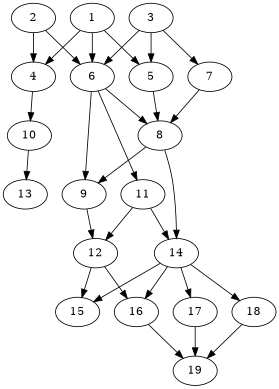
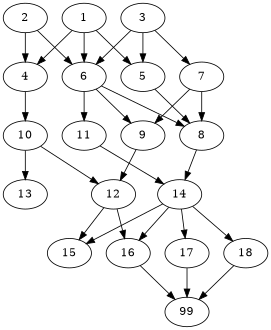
  digraph {
    node [alpha=0.14]
    1 [expect_size=32375808]
    4 [alpha=0.12 expect_size=50384896]
    5 [alpha=0.17 expect_size=20331520]
    6 [alpha=0.01 expect_size=26477568]
    10 [alpha=0.08 expect_size=24387584]
    8 [alpha=0.17 expect_size=21771264]
    9 [alpha=0.09 expect_size=47094784]
    11 [alpha=0.15 expect_size=20788224]
    12 [alpha=0.05 expect_size=6701056]
    13 [alpha=0.09 expect_size=5975040]
    14 [alpha=0.20 expect_size=37302272]
    2 [alpha=0.20 expect_size=42434560]
    3 [alpha=0.13 expect_size=12731392]
    7 [expect_size=19201024]
    15 [alpha=0.07 expect_size=17969152]
    16 [alpha=0.01 expect_size=9771008]
    17 [alpha=0.05 expect_size=12475392]
    18 [alpha=0.03 expect_size=45708288]
-   19 [alpha=0.08 expect_size=38044672]
+   19 [alpha=0.08 expect_size=38044672 label=99]
    1 -> 4
    1 -> 5
    1 -> 6
    4 -> 10
    5 -> 8
    6 -> 8
    6 -> 9
    6 -> 11
-   11 -> 12
+   10 -> 12
    10 -> 13
    8 -> 14
    9 -> 12
    11 -> 14
    12 -> 15
    12 -> 16
    14 -> 15
    14 -> 16
    14 -> 17
    14 -> 18
    2 -> 4
    2 -> 6
    3 -> 5
    3 -> 6
    3 -> 7
    7 -> 8
-   8 -> 9
+   7 -> 9
    16 -> 19
    17 -> 19
    18 -> 19
  }
